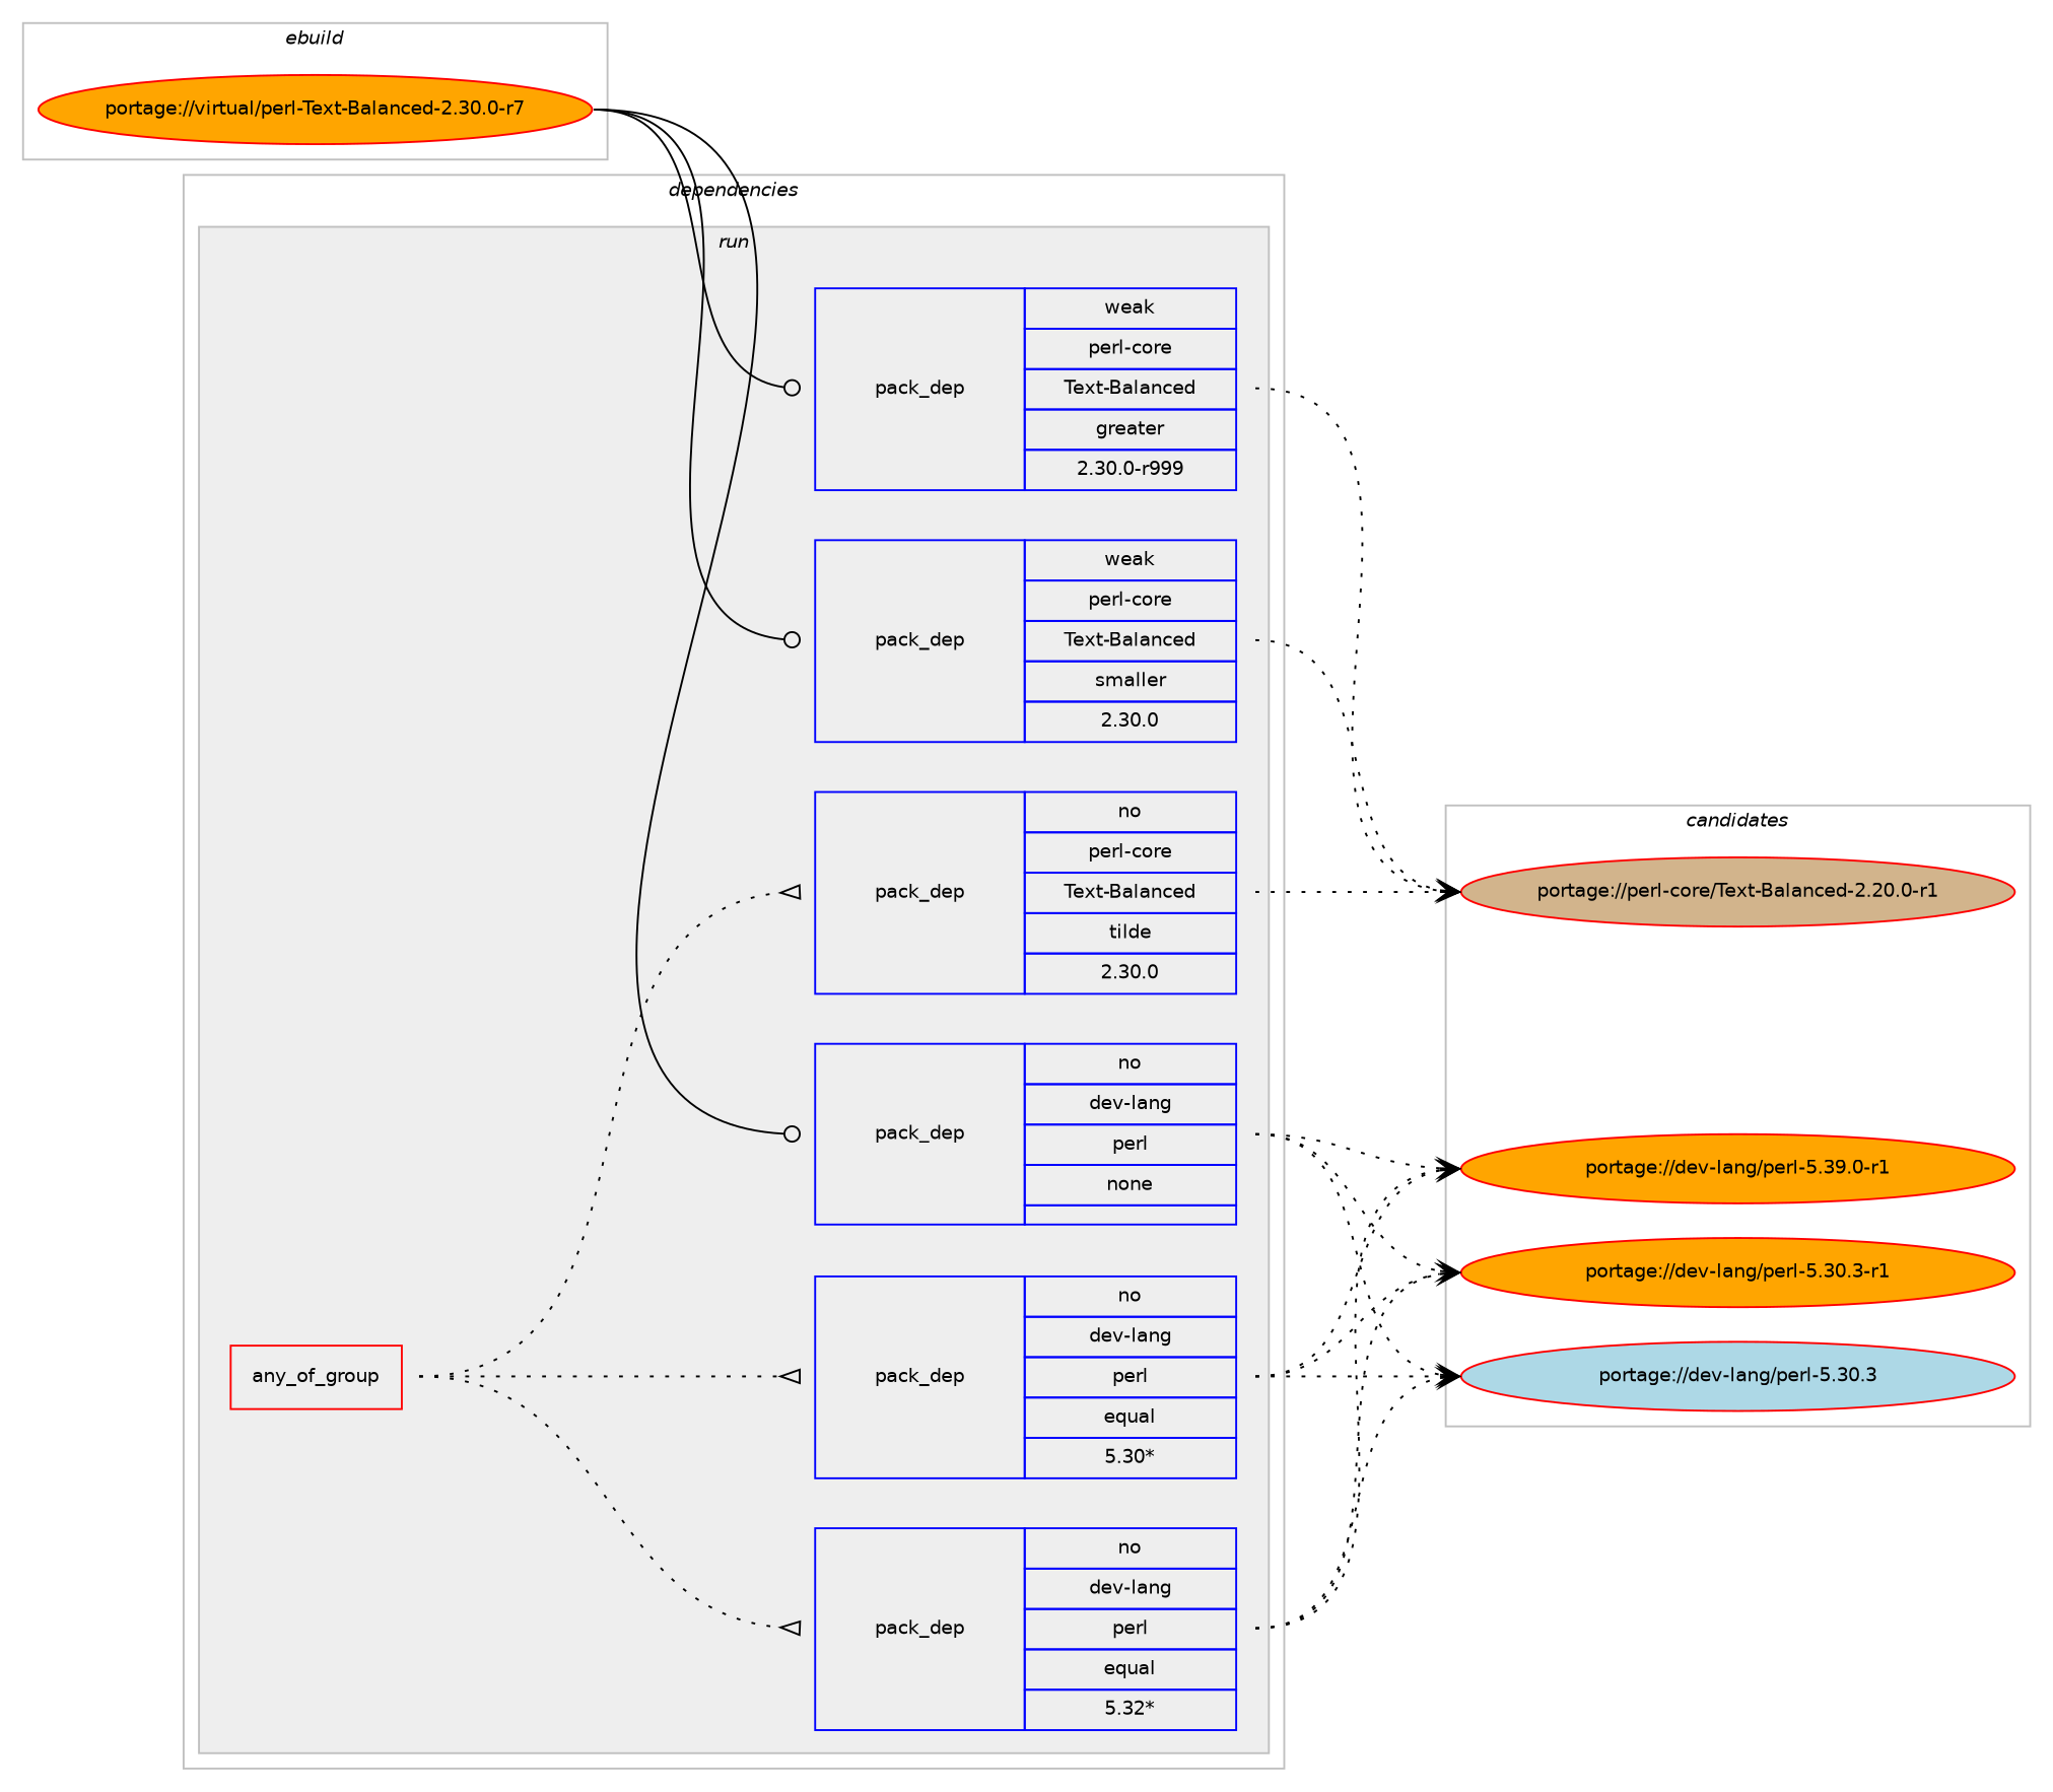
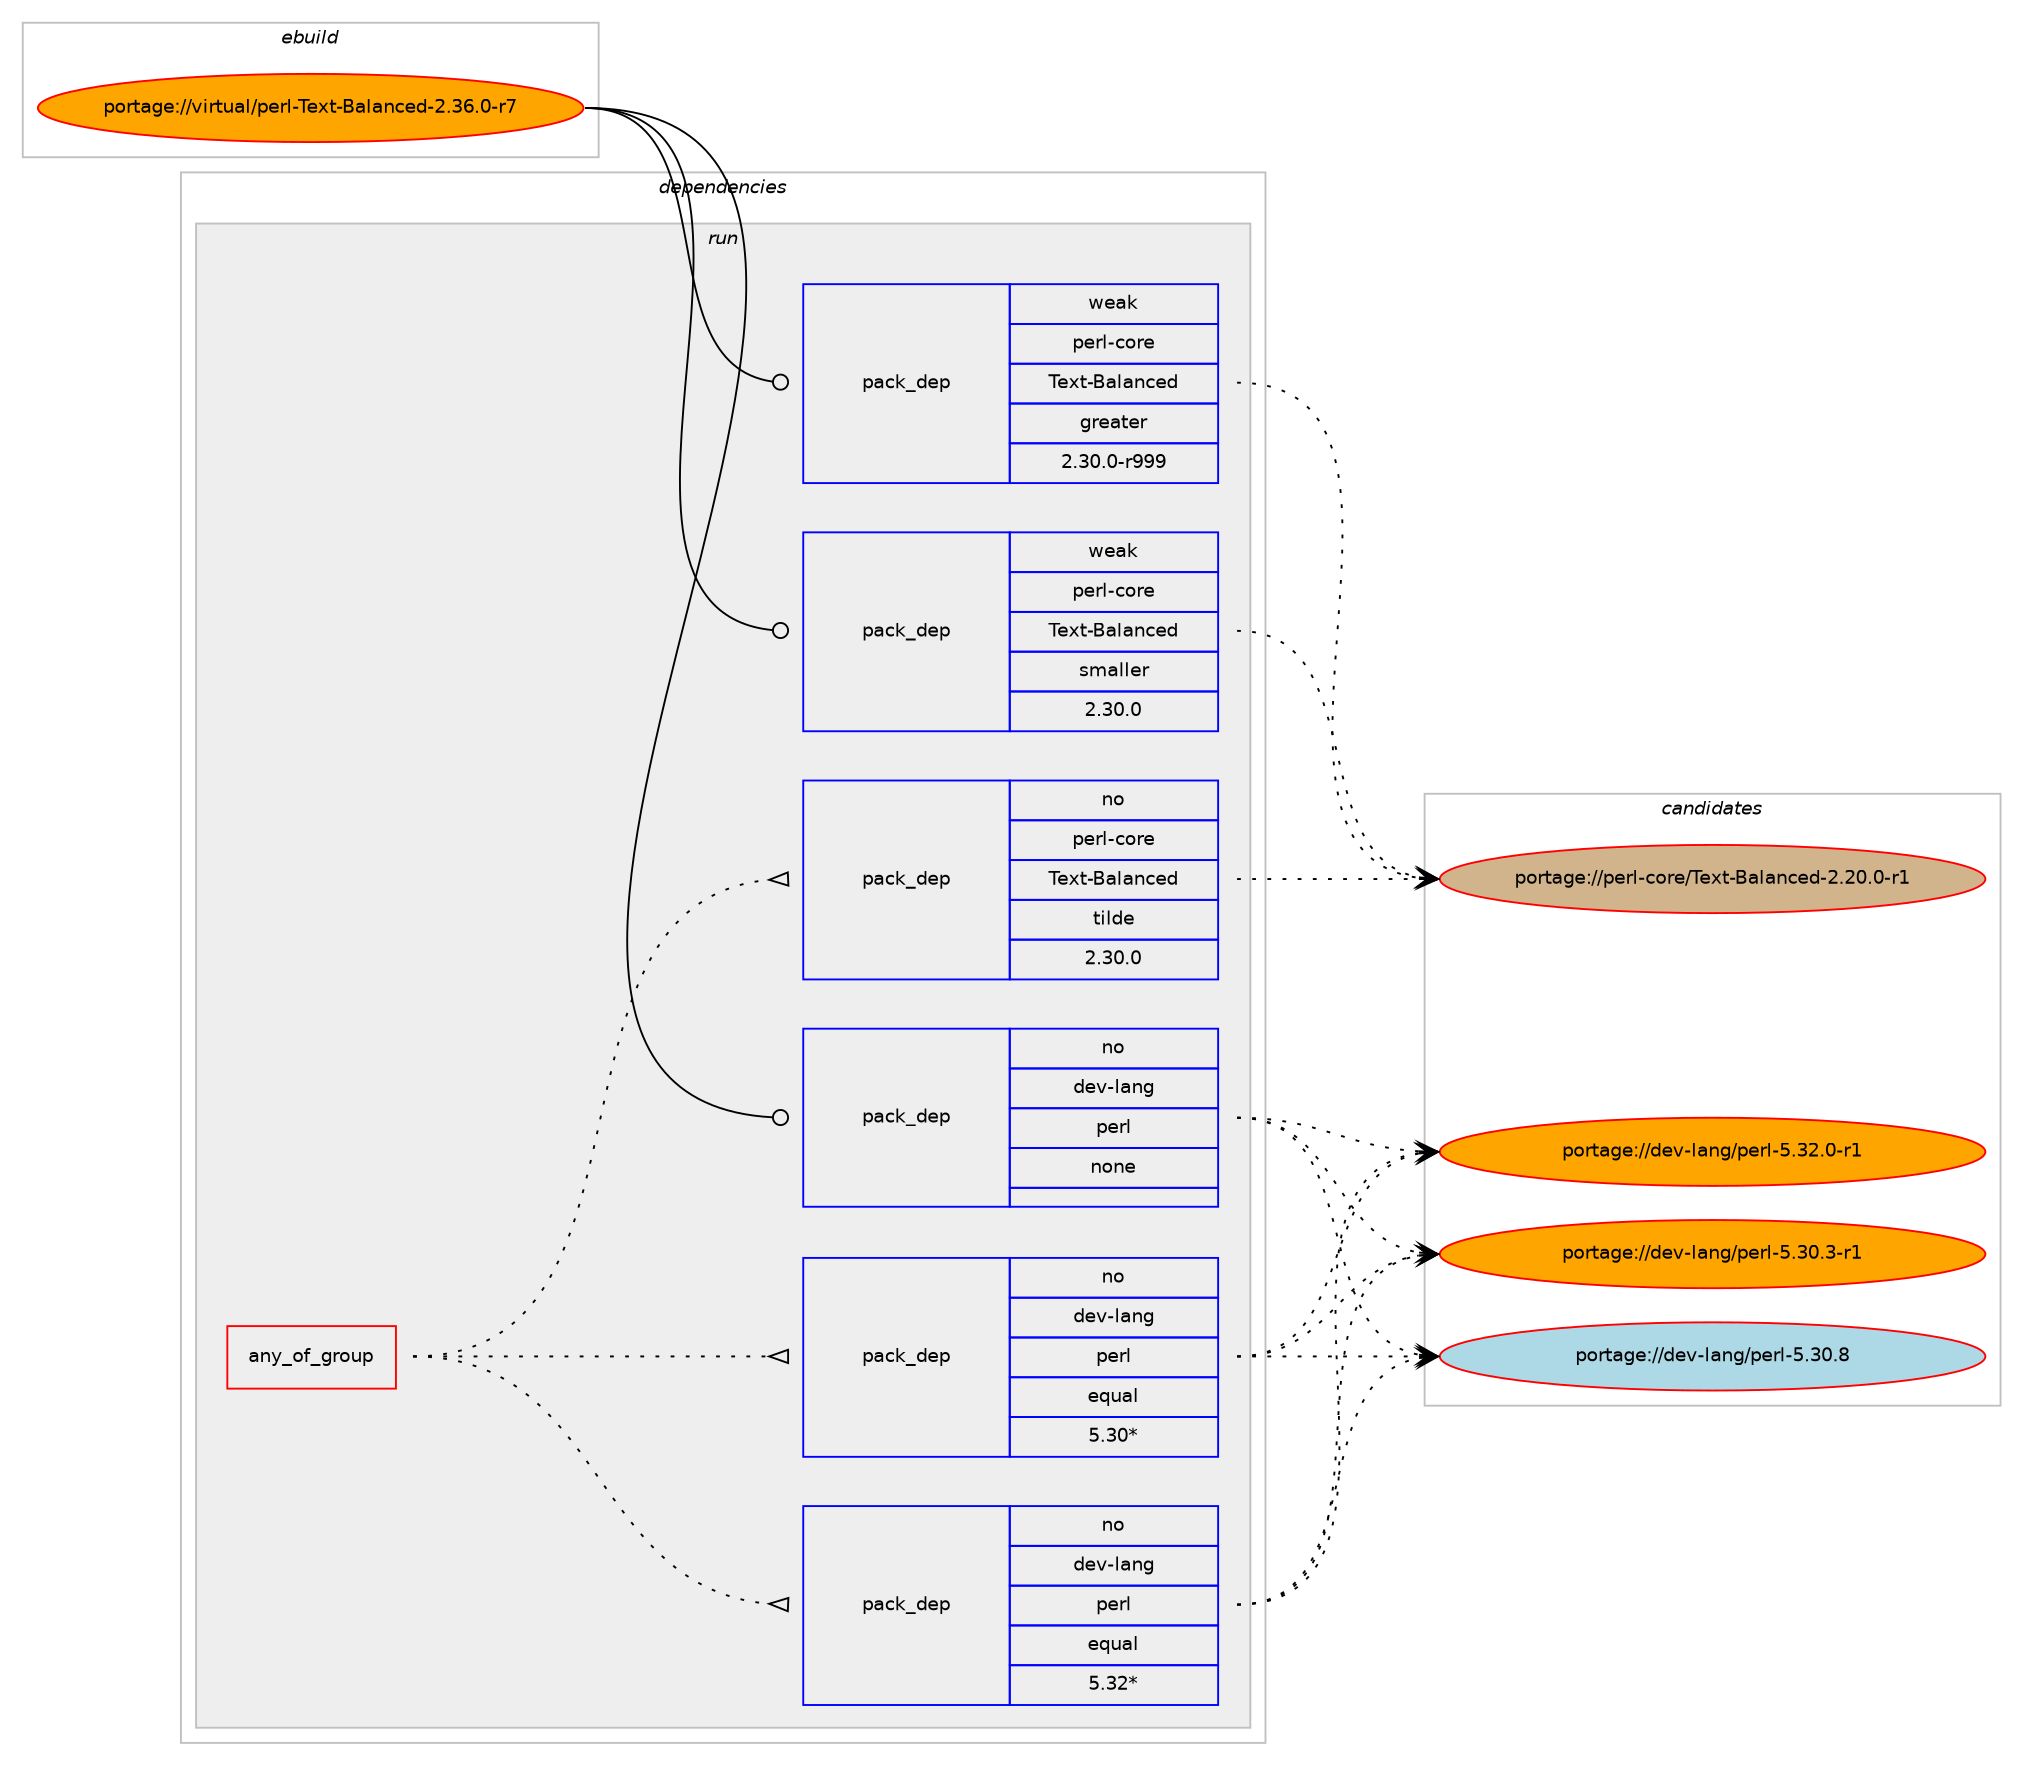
  digraph {
    compound=true
    concentrate=true
    fontname=Helvetica
    fontsize=10
    newrank=true
    rankdir=LR
    ranksep=1.5
    node [color=red fontname=Helvetica fontsize=10 shape=none]
    edge [arrowhead=vee headport=w style=dotted tailport=e weight=100]
-   n1 [fillcolor=orange label="portage://virtual/perl-Text-Balanced-2.30.0-r7" style=filled width=4 shape=""]
+   n1 [fillcolor=orange label="portage://virtual/perl-Text-Balanced-2.36.0-r7" style=filled width=4 shape=""]
    n2 [color=blue label=<<TABLE BORDER="0" CELLBORDER="1" CELLSPACING="0" CELLPADDING="4" WIDTH="220"><TR><TD ROWSPAN="6" CELLPADDING="30">pack_dep</TD></TR><TR><TD WIDTH="110">no</TD></TR><TR><TD>dev-lang</TD></TR><TR><TD>perl</TD></TR><TR><TD>equal</TD></TR><TR><TD>5.32*</TD></TR></TABLE>>]
    n3 [color=blue label=<<TABLE BORDER="0" CELLBORDER="1" CELLSPACING="0" CELLPADDING="4" WIDTH="220"><TR><TD ROWSPAN="6" CELLPADDING="30">pack_dep</TD></TR><TR><TD WIDTH="110">no</TD></TR><TR><TD>dev-lang</TD></TR><TR><TD>perl</TD></TR><TR><TD>equal</TD></TR><TR><TD>5.30*</TD></TR></TABLE>>]
    n4 [color=blue label=<<TABLE BORDER="0" CELLBORDER="1" CELLSPACING="0" CELLPADDING="4" WIDTH="220"><TR><TD ROWSPAN="6" CELLPADDING="30">pack_dep</TD></TR><TR><TD WIDTH="110">no</TD></TR><TR><TD>perl-core</TD></TR><TR><TD>Text-Balanced</TD></TR><TR><TD>tilde</TD></TR><TR><TD>2.30.0</TD></TR></TABLE>>]
    n5 [label=<<TABLE BORDER="0" CELLBORDER="1" CELLSPACING="0" CELLPADDING="4"><TR><TD CELLPADDING="10">any_of_group</TD></TR></TABLE>>]
    n6 [color=blue label=<<TABLE BORDER="0" CELLBORDER="1" CELLSPACING="0" CELLPADDING="4" WIDTH="220"><TR><TD ROWSPAN="6" CELLPADDING="30">pack_dep</TD></TR><TR><TD WIDTH="110">no</TD></TR><TR><TD>dev-lang</TD></TR><TR><TD>perl</TD></TR><TR><TD>none</TD></TR><TR><TD></TD></TR></TABLE>>]
    n7 [color=blue label=<<TABLE BORDER="0" CELLBORDER="1" CELLSPACING="0" CELLPADDING="4" WIDTH="220"><TR><TD ROWSPAN="6" CELLPADDING="30">pack_dep</TD></TR><TR><TD WIDTH="110">weak</TD></TR><TR><TD>perl-core</TD></TR><TR><TD>Text-Balanced</TD></TR><TR><TD>greater</TD></TR><TR><TD>2.30.0-r999</TD></TR></TABLE>>]
    n8 [color=blue label=<<TABLE BORDER="0" CELLBORDER="1" CELLSPACING="0" CELLPADDING="4" WIDTH="220"><TR><TD ROWSPAN="6" CELLPADDING="30">pack_dep</TD></TR><TR><TD WIDTH="110">weak</TD></TR><TR><TD>perl-core</TD></TR><TR><TD>Text-Balanced</TD></TR><TR><TD>smaller</TD></TR><TR><TD>2.30.0</TD></TR></TABLE>>]
-   n9 [fillcolor=orange label="portage://dev-lang/perl-5.39.0-r1" style=filled width=4 shape=""]
+   n9 [fillcolor=orange label="portage://dev-lang/perl-5.32.0-r1" style=filled width=4 shape=""]
    n10 [fillcolor=orange label="portage://dev-lang/perl-5.30.3-r1" style=filled width=4 shape=""]
-   n11 [fillcolor=lightblue label="portage://dev-lang/perl-5.30.3" style=filled width=4 shape=""]
+   n11 [fillcolor=lightblue label="portage://dev-lang/perl-5.30.8" style=filled width=4 shape=""]
    n12 [fillcolor=tan label="portage://perl-core/Text-Balanced-2.20.0-r1" style=filled width=4 shape=""]
    subgraph cluster_1 {
      color=gray
      label=<<i>ebuild</i>>
      n1
    }
    subgraph cluster_2 {
      color=gray
      label=<<i>dependencies</i>>
      subgraph cluster_3 {
        color=gray
        fillcolor="#eeeeee"
        label=<<i>compile</i>>
        style=filled
      }
      subgraph cluster_4 {
        color=gray
        fillcolor="#eeeeee"
        label=<<i>compile and run</i>>
        style=filled
      }
      subgraph cluster_5 {
        color=gray
        fillcolor="#eeeeee"
        label=<<i>run</i>>
        style=filled
        subgraph sub_6 {
          color=gray
          fillcolor="#eeeeee"
          label=<<i>run</i>>
          style=filled
          n5
          subgraph sub_7 {
            color=gray
            fillcolor="#eeeeee"
            label=<<i>run</i>>
            style=filled
            n2
          }
          subgraph sub_8 {
            color=gray
            fillcolor="#eeeeee"
            label=<<i>run</i>>
            style=filled
            n3
          }
          subgraph sub_9 {
            color=gray
            fillcolor="#eeeeee"
            label=<<i>run</i>>
            style=filled
            n4
          }
        }
        subgraph sub_10 {
          color=gray
          fillcolor="#eeeeee"
          label=<<i>run</i>>
          style=filled
          n6
        }
        subgraph sub_11 {
          color=gray
          fillcolor="#eeeeee"
          label=<<i>run</i>>
          style=filled
          n7
        }
        subgraph sub_12 {
          color=gray
          fillcolor="#eeeeee"
          label=<<i>run</i>>
          style=filled
          n8
        }
      }
    }
    subgraph cluster_13 {
      color=gray
      label=<<i>candidates</i>>
      rank=same
      subgraph sub_14 {
        color=black
        label=<<i>candidates</i>>
        nodesep=1
        rank=same
        n9
        n10
        n11
      }
      subgraph sub_15 {
        color=black
        label=<<i>candidates</i>>
        nodesep=1
        rank=same
        n9
        n10
        n11
      }
      subgraph sub_16 {
        color=black
        label=<<i>candidates</i>>
        nodesep=1
        rank=same
        n12
      }
      subgraph sub_17 {
        color=black
        label=<<i>candidates</i>>
        nodesep=1
        rank=same
        n9
        n10
        n11
      }
      subgraph sub_18 {
        color=black
        label=<<i>candidates</i>>
        nodesep=1
        rank=same
        n12
      }
      subgraph sub_19 {
        color=black
        label=<<i>candidates</i>>
        nodesep=1
        rank=same
        n12
      }
    }
    n1 -> n6 [arrowhead=odot style=solid weight=20]
    n1 -> n7 [arrowhead=odot style=solid weight=20]
    n1 -> n8 [arrowhead=odot style=solid weight=20]
    n2 -> n9
    n2 -> n10
    n2 -> n11
    n3 -> n9
    n3 -> n10
    n3 -> n11
    n4 -> n12
    n5 -> n2 [arrowhead=oinv weight=20]
    n5 -> n3 [arrowhead=oinv weight=20]
    n5 -> n4 [arrowhead=oinv weight=20]
    n6 -> n9
    n6 -> n10
    n6 -> n11
    n7 -> n12
    n8 -> n12
  }
